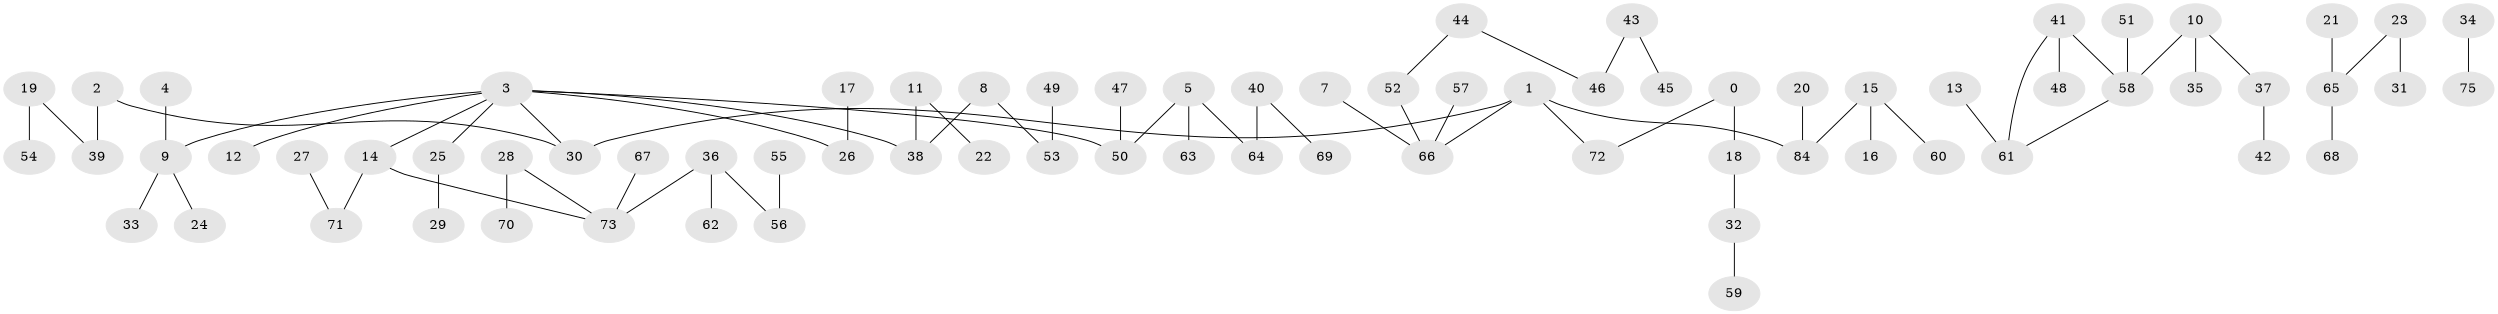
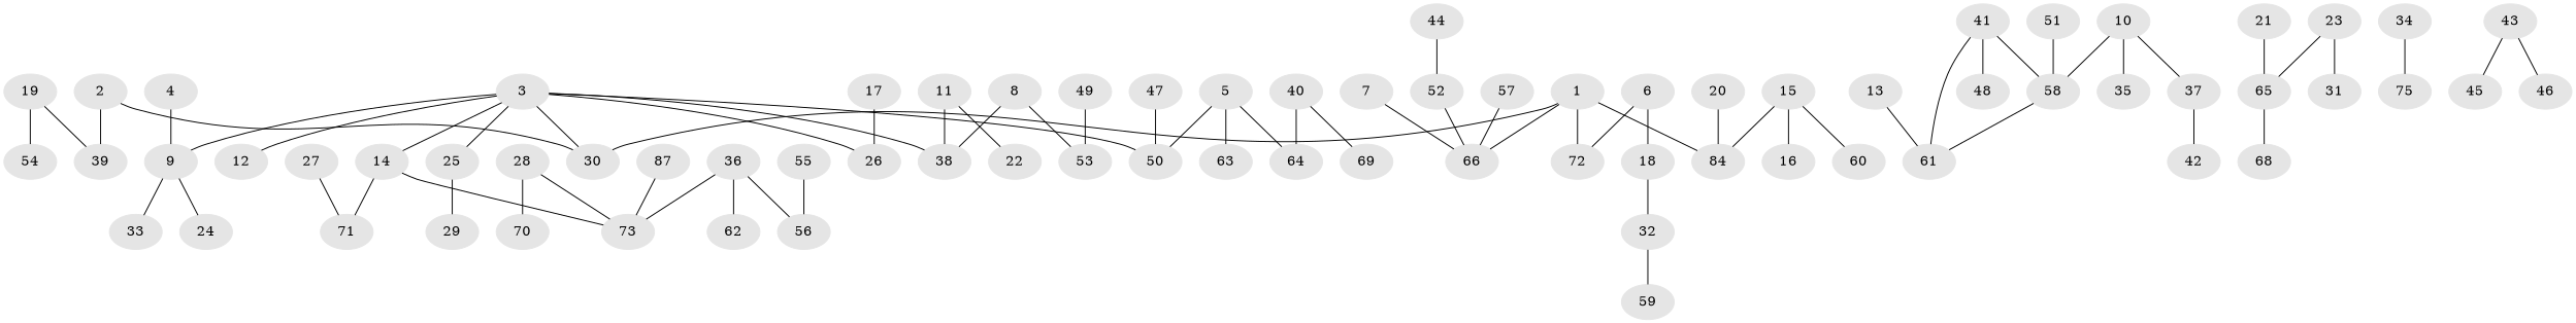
  graph {
    node [color=gray90 style=filled]
    edge [weight=1.0]
    1
    30
    66
    72
    n5 [label=84]
    2
    39
    58
    61
    3
    9
    12
    14
    25
    26
    38
    50
    24
    33
    71
    73
    29
    4
    5
    63
    64
-   6 [label=0]
+   6
    18
    32
    7
    8
    53
    10
    35
    37
    42
    11
    22
    13
    15
    16
    60
    17
    59
    19
    54
    20
    21
    65
    68
    23
    31
    27
    28
    70
    34
    75
    36
    56
    62
    40
    69
    41
    48
    43
    45
    46
    44
    52
    47
    49
    51
    55
    57
-   67
+   67 [label=87]
    1 -- 30
    1 -- 66
    1 -- 72
    1 -- n5
    2 -- 30
    2 -- 39
    58 -- 61
    3 -- 30
    3 -- 9
    3 -- 12
    3 -- 14
    3 -- 25
    3 -- 26
    3 -- 38
    3 -- 50
    9 -- 24
    9 -- 33
    14 -- 71
    14 -- 73
    25 -- 29
    4 -- 9
    5 -- 50
    5 -- 63
    5 -- 64
    6 -- 72
    6 -- 18
    18 -- 32
    32 -- 59
    7 -- 66
    8 -- 38
    8 -- 53
    10 -- 58
    10 -- 35
    10 -- 37
    37 -- 42
    11 -- 38
    11 -- 22
    13 -- 61
    15 -- n5
    15 -- 16
    15 -- 60
    17 -- 26
    19 -- 39
    19 -- 54
    20 -- n5
    21 -- 65
    65 -- 68
    23 -- 65
    23 -- 31
    27 -- 71
    28 -- 73
    28 -- 70
    34 -- 75
    36 -- 73
    36 -- 56
    36 -- 62
    40 -- 64
    40 -- 69
    41 -- 58
    41 -- 61
    41 -- 48
    43 -- 45
    43 -- 46
-   44 -- 46
    44 -- 52
    52 -- 66
    47 -- 50
    49 -- 53
    51 -- 58
    55 -- 56
    57 -- 66
    67 -- 73
  }
